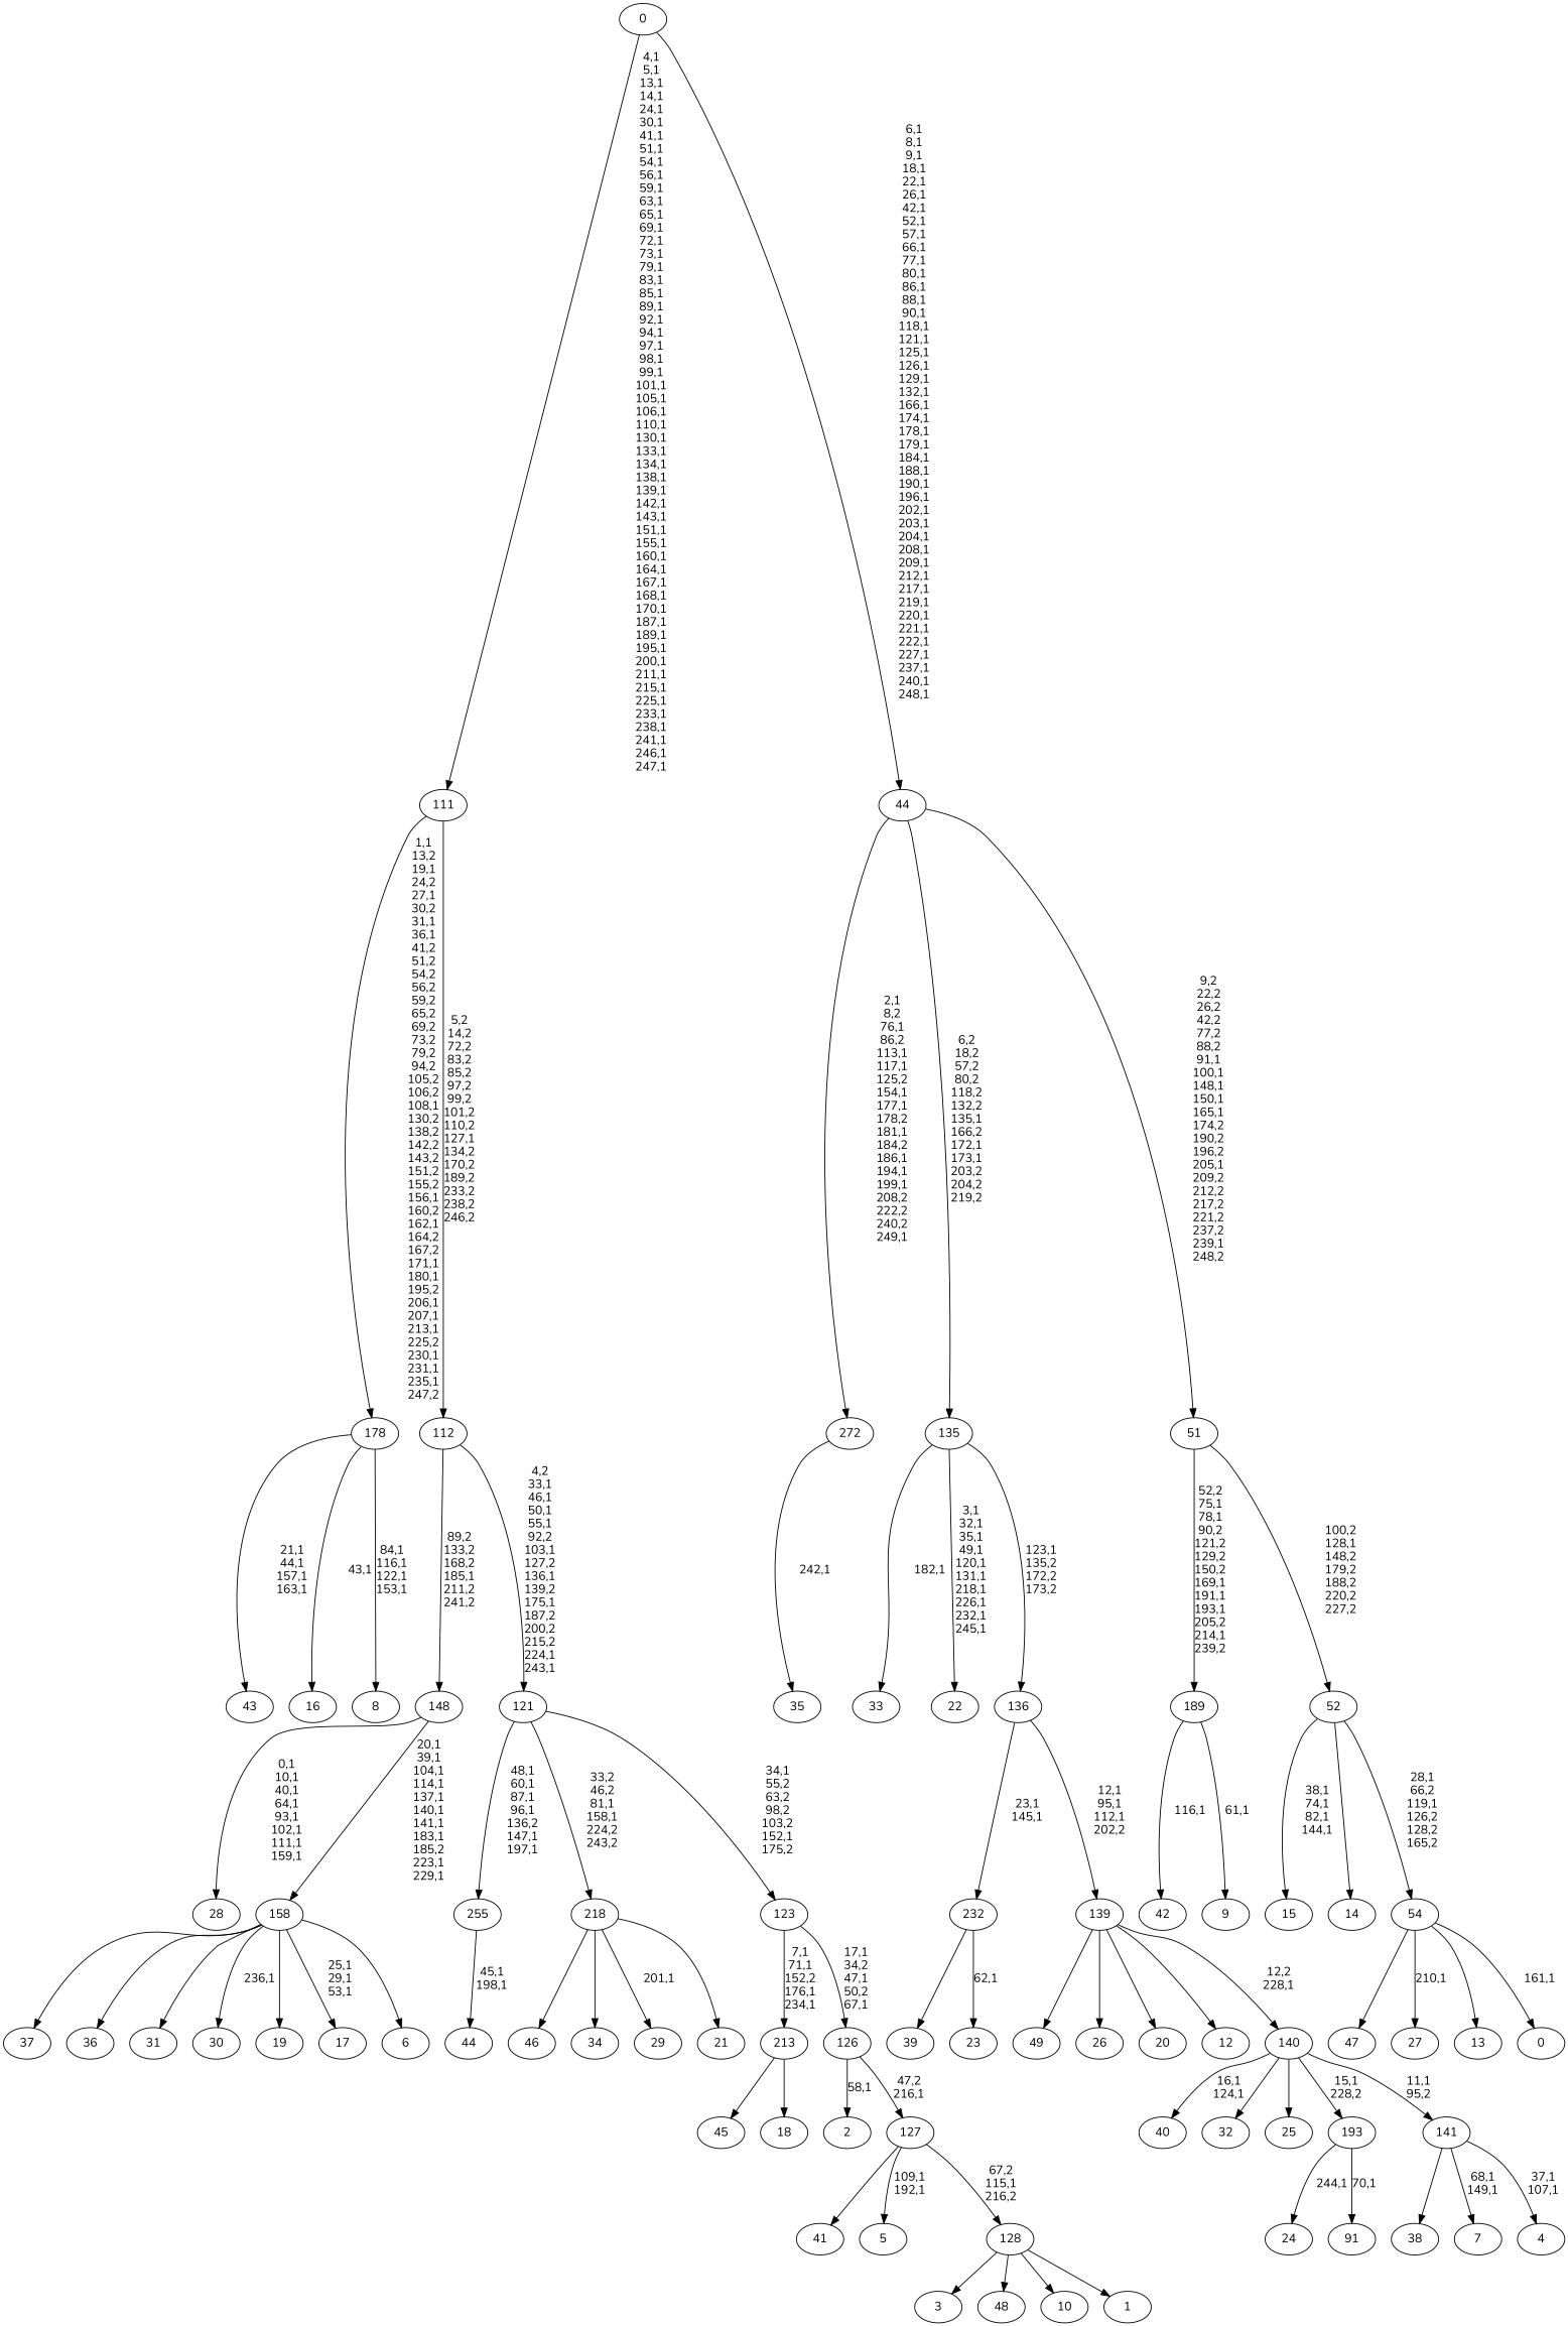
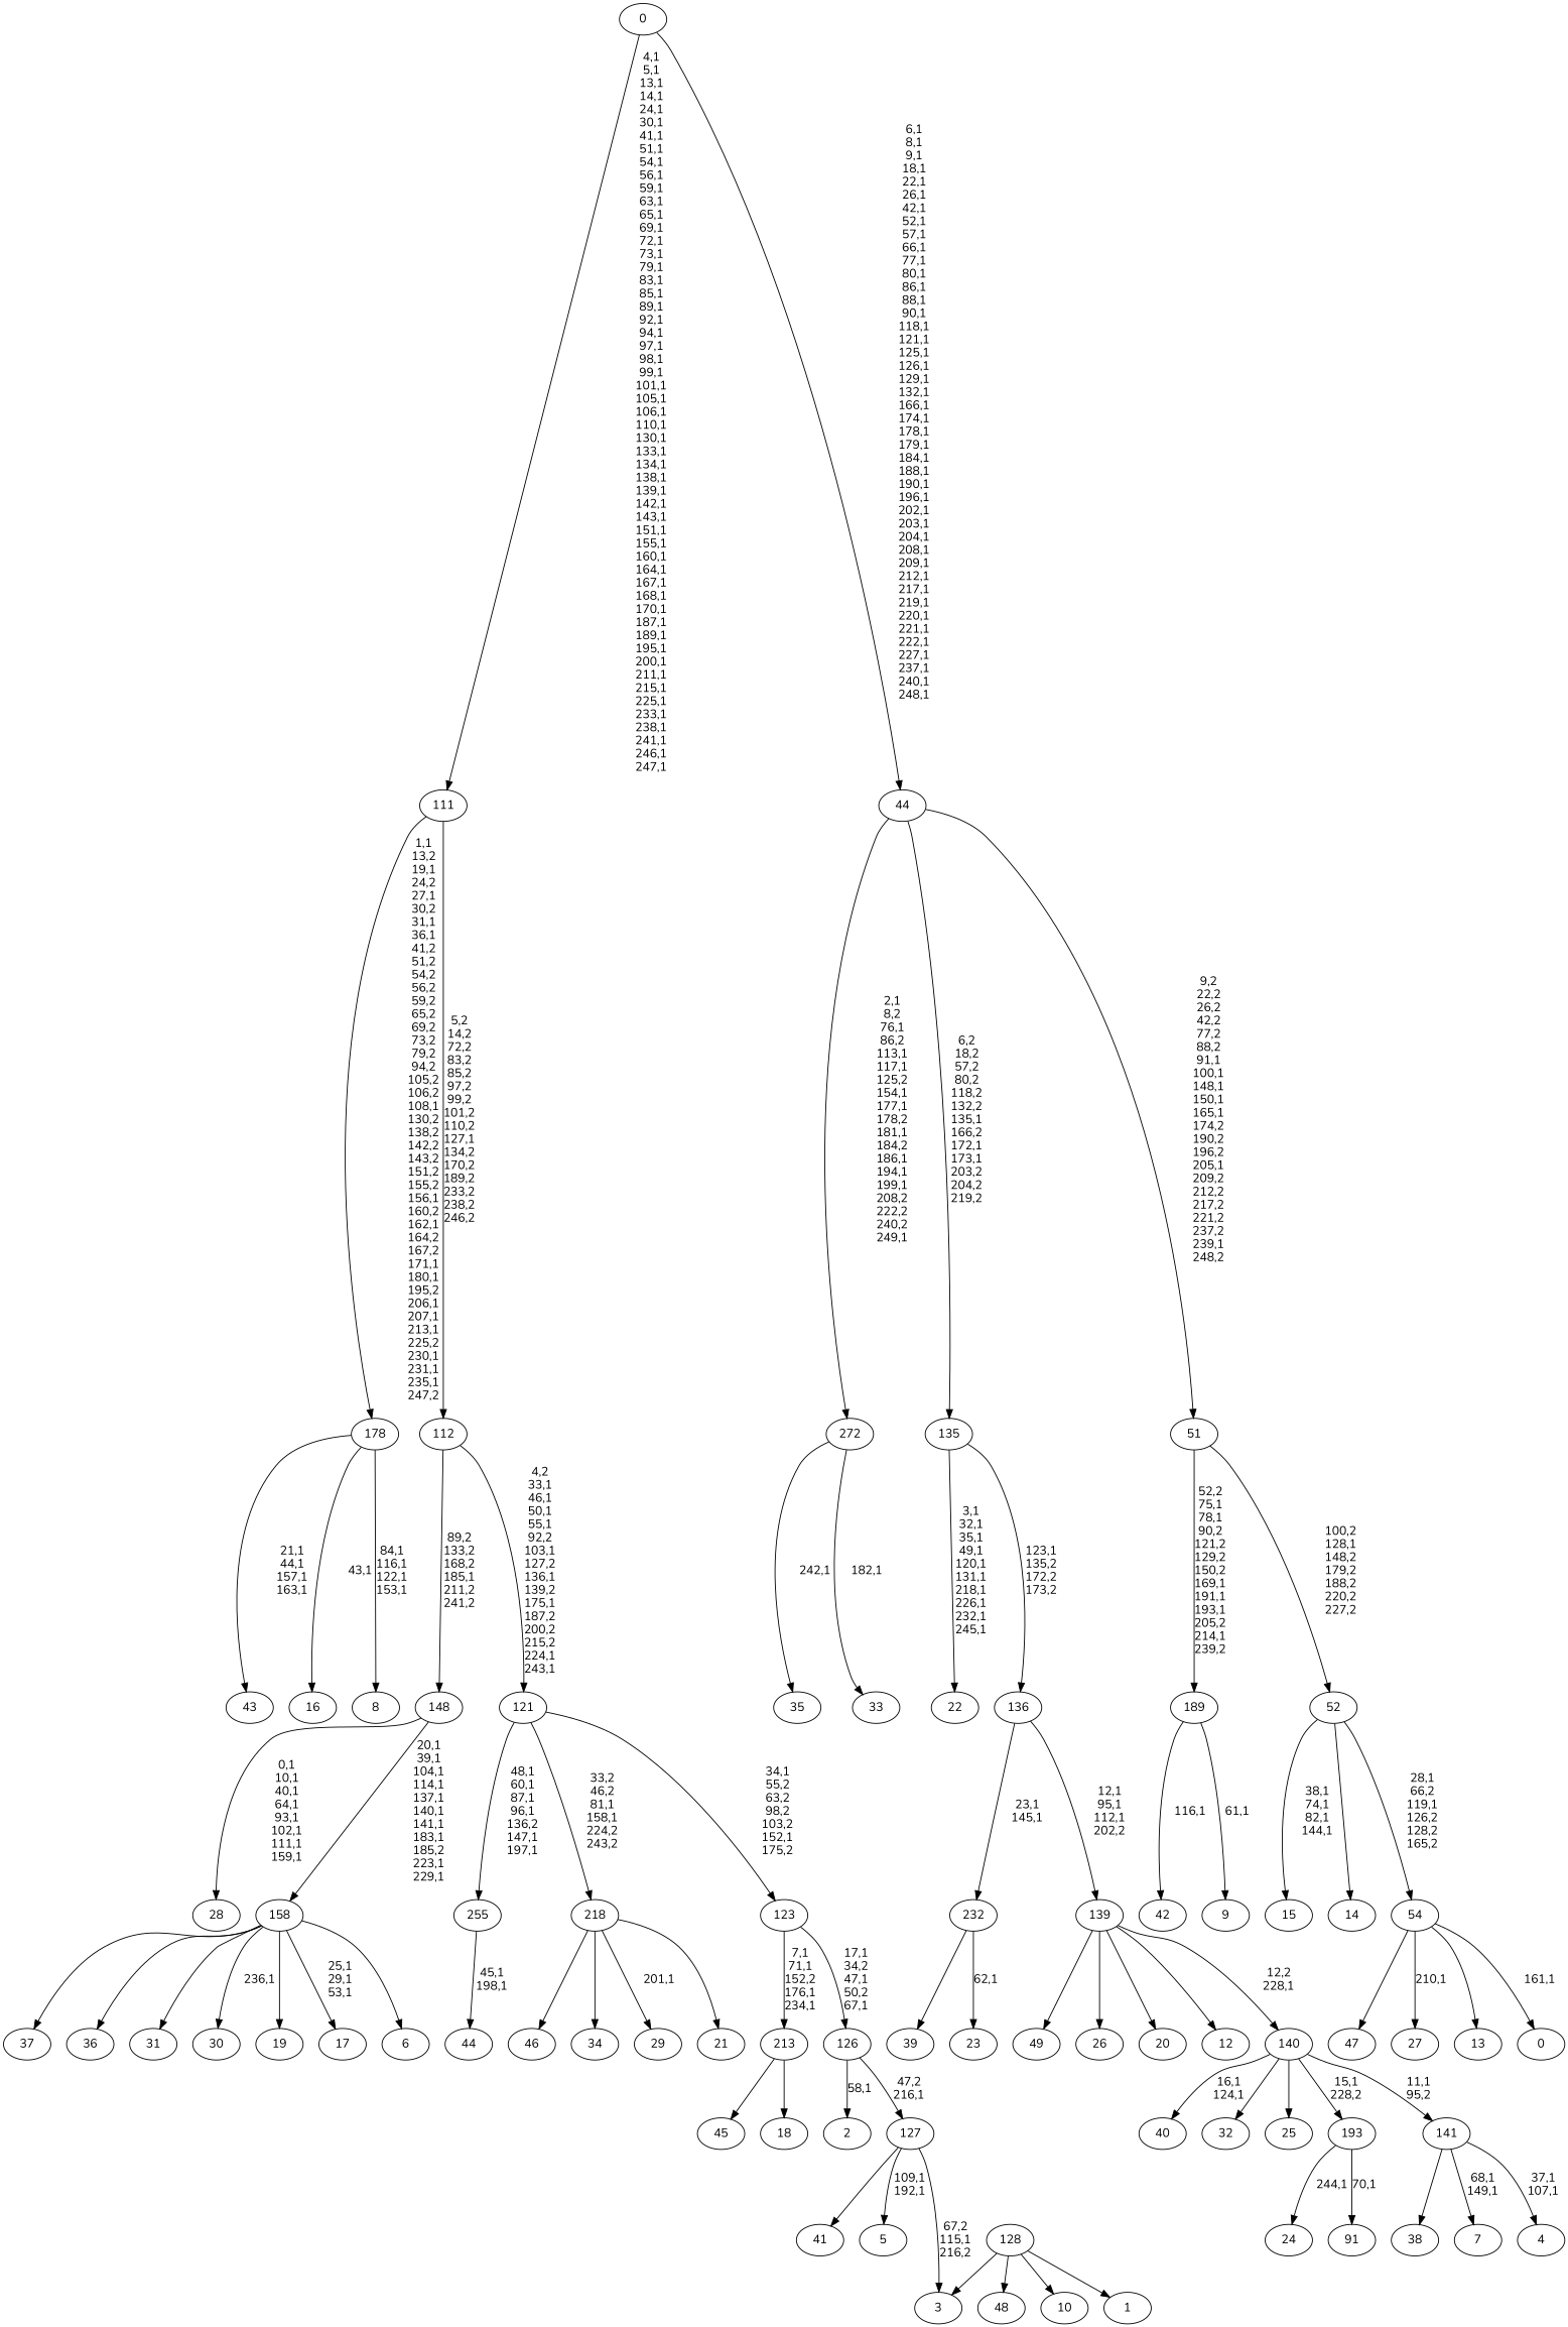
  digraph {
    fontname=Nunito
    node [fontname=Nunito]
    edge [fontname=Nunito]
    n1 [label=49]
    n2 [label=48]
    n3 [label=47]
    n4 [label=46]
    n5 [label=45]
    n6 [label=44]
    n7 [label=43]
    n8 [label=42]
    n9 [label=41]
    n10 [label=40]
    n11 [label=39]
    n12 [label=38]
    n13 [label=37]
    n14 [label=36]
    n15 [label=35]
    n16 [label=34]
    n17 [label=33]
    272
    n19 [label=32]
    n20 [label=31]
    n21 [label=30]
    n22 [label=29]
    255
    n24 [label=28]
    n25 [label=27]
    n26 [label=26]
    n27 [label=25]
    n28 [label=24]
    n29 [label=23]
    232
    n31 [label=22]
    n32 [label=21]
    218
    n34 [label=20]
    n35 [label=19]
    n36 [label=18]
    213
    n38 [label=17]
    n39 [label=16]
    n40 [label=15]
    n41 [label=14]
    n42 [label=13]
    n43 [label=12]
    n44 [label=91]
    193
    n46 [label=10]
    n47 [label=9]
    189
    n49 [label=8]
    178
    n51 [label=7]
    n52 [label=6]
    158
    148
    n55 [label=5]
    n56 [label=4]
    141
    140
    139
    136
    135
    n62 [label=3]
    n63 [label=2]
    n64 [label=1]
    128
    127
    126
    123
    121
    112
    111
    n72 [label=0]
    54
    52
    51
    44
    0
    272 -> n15 [label="242,1"]
-   135 -> n17 [label="182,1"]
+   272 -> n17 [label="182,1"]
    255 -> n6 [label="45,1\n198,1"]
    232 -> n11
    232 -> n29 [label="62,1"]
    218 -> n4
    218 -> n16
    218 -> n22 [label="201,1"]
    218 -> n32
    213 -> n5
    213 -> n36
    193 -> n28 [label="244,1"]
    193 -> n44 [label="70,1"]
    189 -> n8 [label="116,1"]
    189 -> n47 [label="61,1"]
    178 -> n7 [label="21,1\n44,1\n157,1\n163,1"]
    178 -> n39 [label="43,1"]
    178 -> n49 [label="84,1\n116,1\n122,1\n153,1"]
    158 -> n13
    158 -> n14
    158 -> n20
    158 -> n21 [label="236,1"]
    158 -> n35
    158 -> n38 [label="25,1\n29,1\n53,1"]
    158 -> n52
    148 -> n24 [label="0,1\n10,1\n40,1\n64,1\n93,1\n102,1\n111,1\n159,1"]
    148 -> 158 [label="20,1\n39,1\n104,1\n114,1\n137,1\n140,1\n141,1\n183,1\n185,2\n223,1\n229,1"]
    141 -> n12
    141 -> n51 [label="68,1\n149,1"]
    141 -> n56 [label="37,1\n107,1"]
    140 -> n10 [label="16,1\n124,1"]
    140 -> n19
    140 -> n27
    140 -> 193 [label="15,1\n228,2"]
    140 -> 141 [label="11,1\n95,2"]
    139 -> n1
    139 -> n26
    139 -> n34
    139 -> n43
    139 -> 140 [label="12,2\n228,1"]
    136 -> 232 [label="23,1\n145,1"]
    136 -> 139 [label="12,1\n95,1\n112,1\n202,2"]
    135 -> n31 [label="3,1\n32,1\n35,1\n49,1\n120,1\n131,1\n218,1\n226,1\n232,1\n245,1"]
    135 -> 136 [label="123,1\n135,2\n172,2\n173,2"]
    128 -> n2
    128 -> n46
    128 -> n62
    128 -> n64
    127 -> n9
    127 -> n55 [label="109,1\n192,1"]
-   127 -> 128 [label="67,2\n115,1\n216,2"]
+   127 -> n62 [label="67,2\n115,1\n216,2"]
    126 -> n63 [label="58,1"]
    126 -> 127 [label="47,2\n216,1"]
    123 -> 213 [label="7,1\n71,1\n152,2\n176,1\n234,1"]
    123 -> 126 [label="17,1\n34,2\n47,1\n50,2\n67,1"]
    121 -> 255 [label="48,1\n60,1\n87,1\n96,1\n136,2\n147,1\n197,1"]
    121 -> 218 [label="33,2\n46,2\n81,1\n158,1\n224,2\n243,2"]
    121 -> 123 [label="34,1\n55,2\n63,2\n98,2\n103,2\n152,1\n175,2"]
    112 -> 148 [label="89,2\n133,2\n168,2\n185,1\n211,2\n241,2"]
    112 -> 121 [label="4,2\n33,1\n46,1\n50,1\n55,1\n92,2\n103,1\n127,2\n136,1\n139,2\n175,1\n187,2\n200,2\n215,2\n224,1\n243,1"]
    111 -> 178 [label="1,1\n13,2\n19,1\n24,2\n27,1\n30,2\n31,1\n36,1\n41,2\n51,2\n54,2\n56,2\n59,2\n65,2\n69,2\n73,2\n79,2\n94,2\n105,2\n106,2\n108,1\n130,2\n138,2\n142,2\n143,2\n151,2\n155,2\n156,1\n160,2\n162,1\n164,2\n167,2\n171,1\n180,1\n195,2\n206,1\n207,1\n213,1\n225,2\n230,1\n231,1\n235,1\n247,2"]
    111 -> 112 [label="5,2\n14,2\n72,2\n83,2\n85,2\n97,2\n99,2\n101,2\n110,2\n127,1\n134,2\n170,2\n189,2\n233,2\n238,2\n246,2"]
    54 -> n3
    54 -> n25 [label="210,1"]
    54 -> n42
    54 -> n72 [label="161,1"]
    52 -> n40 [label="38,1\n74,1\n82,1\n144,1"]
    52 -> n41
    52 -> 54 [label="28,1\n66,2\n119,1\n126,2\n128,2\n165,2"]
    51 -> 189 [label="52,2\n75,1\n78,1\n90,2\n121,2\n129,2\n150,2\n169,1\n191,1\n193,1\n205,2\n214,1\n239,2"]
    51 -> 52 [label="100,2\n128,1\n148,2\n179,2\n188,2\n220,2\n227,2"]
    44 -> 272 [label="2,1\n8,2\n76,1\n86,2\n113,1\n117,1\n125,2\n154,1\n177,1\n178,2\n181,1\n184,2\n186,1\n194,1\n199,1\n208,2\n222,2\n240,2\n249,1"]
    44 -> 135 [label="6,2\n18,2\n57,2\n80,2\n118,2\n132,2\n135,1\n166,2\n172,1\n173,1\n203,2\n204,2\n219,2"]
    44 -> 51 [label="9,2\n22,2\n26,2\n42,2\n77,2\n88,2\n91,1\n100,1\n148,1\n150,1\n165,1\n174,2\n190,2\n196,2\n205,1\n209,2\n212,2\n217,2\n221,2\n237,2\n239,1\n248,2"]
    0 -> 111 [label="4,1\n5,1\n13,1\n14,1\n24,1\n30,1\n41,1\n51,1\n54,1\n56,1\n59,1\n63,1\n65,1\n69,1\n72,1\n73,1\n79,1\n83,1\n85,1\n89,1\n92,1\n94,1\n97,1\n98,1\n99,1\n101,1\n105,1\n106,1\n110,1\n130,1\n133,1\n134,1\n138,1\n139,1\n142,1\n143,1\n151,1\n155,1\n160,1\n164,1\n167,1\n168,1\n170,1\n187,1\n189,1\n195,1\n200,1\n211,1\n215,1\n225,1\n233,1\n238,1\n241,1\n246,1\n247,1"]
    0 -> 44 [label="6,1\n8,1\n9,1\n18,1\n22,1\n26,1\n42,1\n52,1\n57,1\n66,1\n77,1\n80,1\n86,1\n88,1\n90,1\n118,1\n121,1\n125,1\n126,1\n129,1\n132,1\n166,1\n174,1\n178,1\n179,1\n184,1\n188,1\n190,1\n196,1\n202,1\n203,1\n204,1\n208,1\n209,1\n212,1\n217,1\n219,1\n220,1\n221,1\n222,1\n227,1\n237,1\n240,1\n248,1"]
  }
